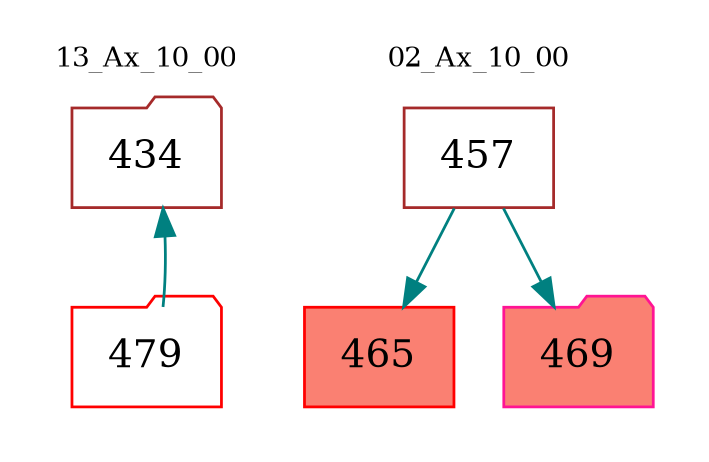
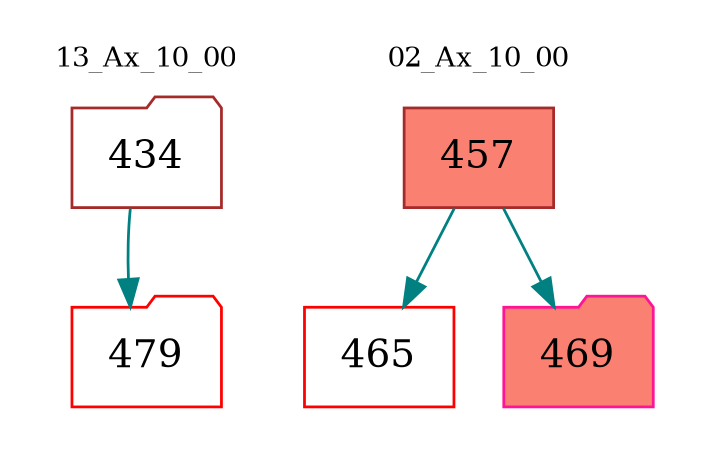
  digraph {
    node [color=brown fillcolor=white shape=folder style=filled]
    edge [color=teal]
    n1 [label=434]
    n2 [color=red label=479]
-   n3 [label=457 shape=box]
-   n4 [color=red fillcolor=salmon label=465 shape=box]
+   n3 [fillcolor=salmon label=457 shape=box]
+   n4 [color=red label=465 shape=box]
    n5 [color=deeppink fillcolor=salmon label=469]
    subgraph cluster_1 {
      color=white
      fontsize=10
      label="13_Ax_10_00"
      n1
      n2
    }
    subgraph cluster_2 {
      color=white
      fontsize=10
      label="02_Ax_10_00"
      n3
      n4
      n5
    }
-   n2 -> n1
+   n1 -> n2
    n3 -> n4
    n3 -> n5
  }
